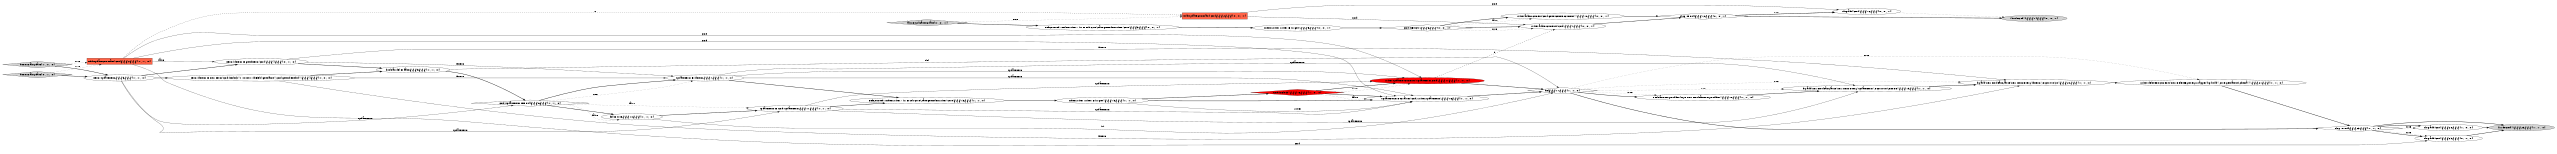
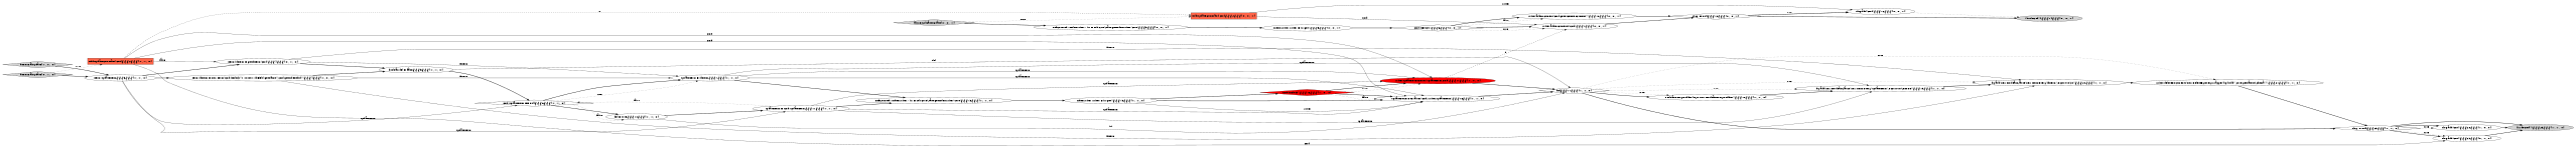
  digraph {
    rankdir=LR
    node [fillcolor=white shape=ellipse style=filled]
    edge [style=bold]
    n1 [fillcolor=lightgray label="{iw.decref()}@@@25@@@['1', '1', '0']"]
    n2 [label="cmd.updateTerm == null@@@6@@@['1', '1', '0']" shape=diamond]
    n3 [label="updateTerm = cmd.updateTerm@@@11@@@['1', '1', '0']"]
    n4 [label="updateTerm = idTerm@@@7@@@['1', '1', '0']"]
    n5 [label="del = true@@@10@@@['1', '1', '0']"]
    n6 [label="RefCounted<IndexWriter> iw = solrCoreState.getIndexWriter(core)@@@13@@@['1', '1', '0']"]
    n7 [label="bq.add(new BooleanClause(new TermQuery(updateTerm),Occur.MUST_NOT))@@@19@@@['1', '1', '0']"]
    n8 [fillcolor=red label="writer.updateDocuments(updateTerm,cmd)@@@17@@@['1', '0', '0']"]
    n9 [label="updateDocOrDocValues(cmd,writer,updateTerm)@@@16@@@['1', '1', '0']"]
    n10 [label="del@@@17@@@['1', '1', '0']" shape=diamond]
    n11 [label="IndexWriter writer = iw.get()@@@15@@@['1', '1', '0']"]
    n12 [fillcolor=red label="cmd.isBlock()@@@16@@@['1', '0', '0']" shape=diamond]
    n13 [label="ulog != null@@@12@@@['0', '0', '1']" shape=diamond]
    n14 [label="ulog.add(cmd)@@@12@@@['0', '0', '1']"]
    n15 [fillcolor=lightgray label="{iw.decref()}@@@14@@@['0', '0', '1']"]
    n16 [label="ulog.add(cmd)@@@23@@@['0', '1', '0']"]
    n17 [label="writer.deleteDocuments(new DeleteByQueryWrapper(bq.build(),core.getLatestSchema()))@@@21@@@['1', '1', '0']"]
    n18 [label="ulog != null@@@23@@@['1', '1', '0']" shape=diamond]
    n19 [label="ulog.add(cmd)@@@28@@@['1', '0', '0']"]
    n20 [label="BooleanQuery.Builder bq = new BooleanQuery.Builder()@@@18@@@['1', '1', '0']"]
    n21 [label="bq.add(new BooleanClause(new TermQuery(idTerm),Occur.MUST))@@@20@@@['1', '1', '0']"]
    n22 [label="writer.addDocuments(cmd)@@@7@@@['0', '0', '1']"]
    n23 [fillcolor=tomato label="AddUpdateCommand cmd@@@2@@@['0', '0', '1']" shape=box]
    n24 [fillcolor=lightgray label="allowDuplicateUpdate['0', '0', '1']" shape=diamond]
    n25 [label="RefCounted<IndexWriter> iw = solrCoreState.getIndexWriter(core)@@@3@@@['0', '0', '1']"]
    n26 [label="IndexWriter writer = iw.get()@@@5@@@['0', '0', '1']"]
    n27 [label="Term idTerm = new Term(cmd.isBlock()? \"_root_\": idField.getName(),cmd.getIndexedId())@@@4@@@['1', '0', '0']"]
    n28 [label="boolean del = false@@@5@@@['1', '1', '0']"]
    n29 [label="Term updateTerm@@@3@@@['1', '1', '0']"]
    n30 [label="Term idTerm = getIdTerm(cmd)@@@4@@@['0', '1', '0']"]
    n31 [label="cmd.isBlock()@@@6@@@['0', '0', '1']" shape=diamond]
    n32 [label="writer.addDocument(cmd.getLuceneDocument())@@@10@@@['0', '0', '1']"]
    n33 [fillcolor=tomato label="AddUpdateCommand cmd@@@2@@@['1', '1', '0']" shape=box]
    n34 [fillcolor=lightgray label="doNormalUpdate['1', '0', '0']" shape=diamond]
    n35 [fillcolor=lightgray label="doNormalUpdate['0', '1', '0']" shape=diamond]
-   n2 -> n3 [label=false style=dotted]
+   n3 -> n2 [label=false style=dotted]
    n2 -> n4
    n2 -> n4 [label=true style=dotted]
    n2 -> n5 [label=false style=dotted]
    n2 -> n5
    n3 -> n6
    n3 -> n7 [label=updateTerm style=solid]
    n3 -> n8 [label=updateTerm style=solid]
    n3 -> n9 [label=updateTerm style=solid]
    n4 -> n6
    n4 -> n7 [label=updateTerm style=solid]
    n4 -> n8 [label=updateTerm style=solid]
    n4 -> n9 [label=updateTerm style=solid]
    n5 -> n3
    n5 -> n10 [label=del style=solid]
    n6 -> n11
    n7 -> n21
    n8 -> n10
    n8 -> n22 [label=0 style=dashed]
    n9 -> n10
    n10 -> n7 [label=true style=dotted]
    n10 -> n17 [label=true style=dotted]
    n10 -> n18
    n10 -> n20
    n10 -> n20 [label=true style=dotted]
    n10 -> n21 [label=true style=dotted]
    n11 -> n9 [label=writer style=solid]
    n11 -> n9
    n11 -> n12
    n12 -> n8 [label=true style=dotted]
    n12 -> n8
    n12 -> n9
    n12 -> n9 [label=false style=dotted]
    n13 -> n14 [label=true style=dotted]
    n13 -> n14
    n13 -> n15
    n14 -> n15 [style=dotted]
    n16 -> n1
    n17 -> n18
    n18 -> n1
    n18 -> n16 [label=true style=dotted]
    n18 -> n16
    n18 -> n19 [label=true style=dotted]
    n18 -> n19
    n19 -> n1
    n20 -> n7
    n21 -> n17
    n22 -> n13
-   n23 -> n14 [label=cmd style=solid]
+   n23 -> n14 [label=writer style=solid]
    n23 -> n22 [label=cmd style=solid]
    n24 -> n23 [label=true style=dotted]
    n24 -> n25
    n25 -> n26
    n26 -> n31
    n27 -> n4 [label=idTerm style=solid]
    n27 -> n21 [label=idTerm style=solid]
    n27 -> n28
    n28 -> n2
    n28 -> n10 [label=del style=solid]
    n29 -> n2 [label=updateTerm style=solid]
    n29 -> n3 [label=updateTerm style=solid]
    n29 -> n27
    n29 -> n30
    n30 -> n4 [label=idTerm style=solid]
    n30 -> n21 [label=idTerm style=solid]
    n30 -> n28
    n31 -> n22
    n31 -> n22 [label=true style=dotted]
    n31 -> n32 [label=false style=dotted]
    n31 -> n32
    n32 -> n13
    n33 -> n8 [label=cmd style=solid]
    n33 -> n9 [label=cmd style=solid]
    n33 -> n16 [label=cmd style=solid]
    n33 -> n23 [label=0 style=dashed]
    n33 -> n30 [label=false style=solid]
    n34 -> n29
-   n34 -> n33 [label=true style=dotted]
    n35 -> n29
    n35 -> n33 [label=true style=dotted]
  }
